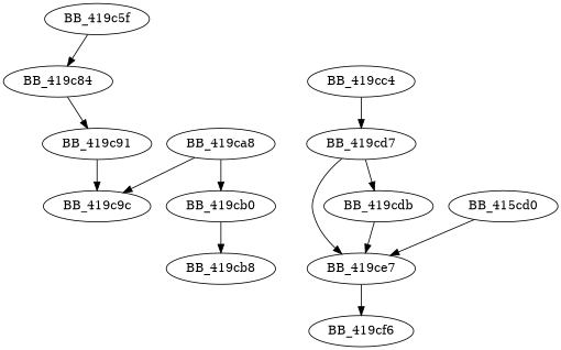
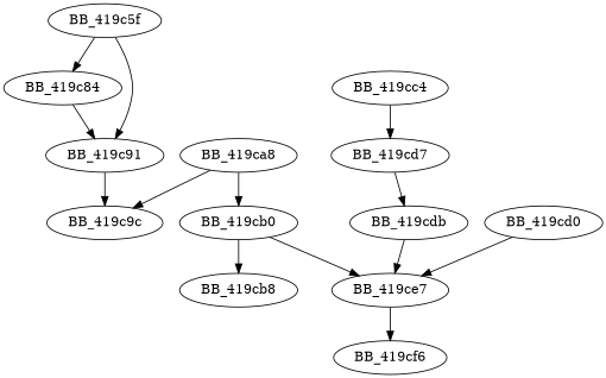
  digraph {
    BB_419c5f
    BB_419c84
    BB_419c91
    BB_419c9c
    BB_419ca8
    BB_419cb0
    BB_419cb8
    BB_419cc4
    BB_419cd7
-   BB_419cd0 [label=BB_415cd0]
+   BB_419cd0
    BB_419ce7
    BB_419cdb
    BB_419cf6
    BB_419c5f -> BB_419c84
+   BB_419c5f -> BB_419c91
    BB_419c84 -> BB_419c91
    BB_419c91 -> BB_419c9c
    BB_419ca8 -> BB_419c9c
    BB_419ca8 -> BB_419cb0
    BB_419cb0 -> BB_419cb8
    BB_419cc4 -> BB_419cd7
-   BB_419cd7 -> BB_419ce7
+   BB_419cb0 -> BB_419ce7
    BB_419cd7 -> BB_419cdb
    BB_419cd0 -> BB_419ce7
    BB_419ce7 -> BB_419cf6
    BB_419cdb -> BB_419ce7
  }
